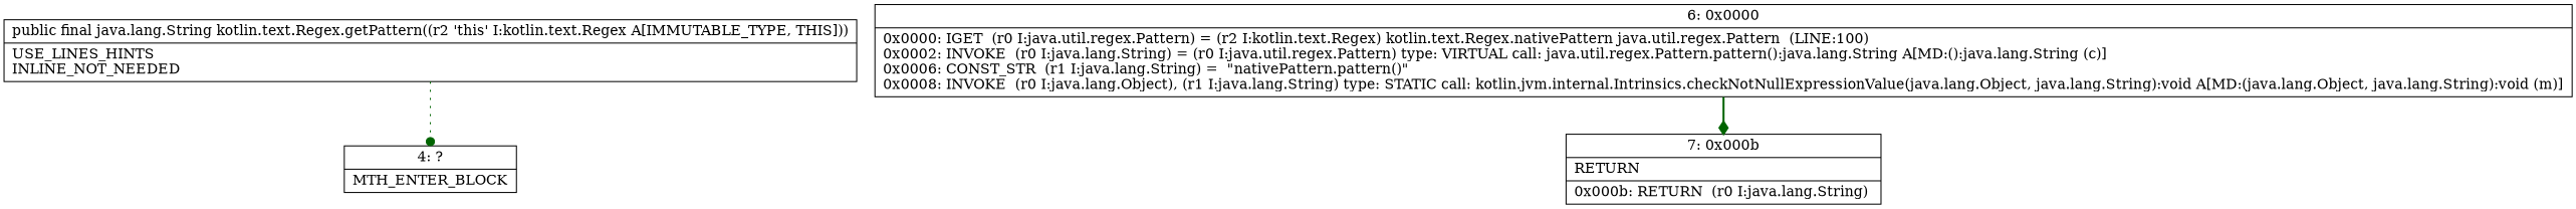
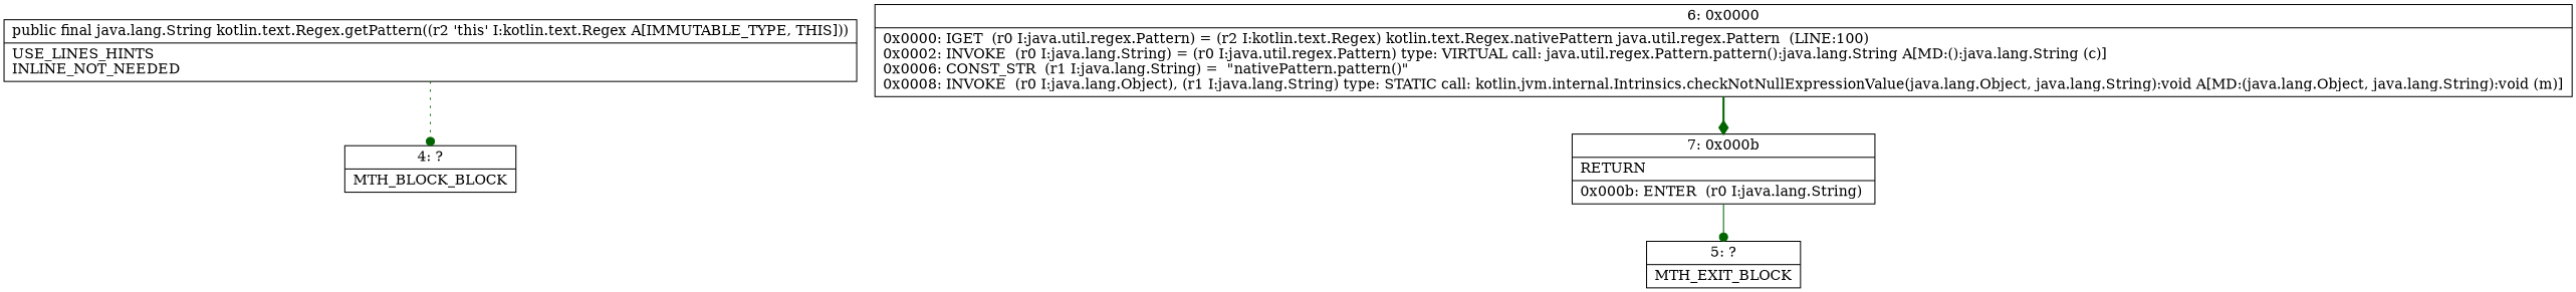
  digraph {
    node [shape=record]
    edge [arrowhead=dot color=darkgreen]
-   n1 [label="{4\:\ ?|MTH_ENTER_BLOCK\l}"]
+   n1 [label="{4\:\ ?|MTH_BLOCK_BLOCK\l}"]
    n2 [label="{6\:\ 0x0000|0x0000: IGET  (r0 I:java.util.regex.Pattern) = (r2 I:kotlin.text.Regex) kotlin.text.Regex.nativePattern java.util.regex.Pattern  (LINE:100)\l0x0002: INVOKE  (r0 I:java.lang.String) = (r0 I:java.util.regex.Pattern) type: VIRTUAL call: java.util.regex.Pattern.pattern():java.lang.String A[MD:():java.lang.String (c)]\l0x0006: CONST_STR  (r1 I:java.lang.String) =  \"nativePattern.pattern()\" \l0x0008: INVOKE  (r0 I:java.lang.Object), (r1 I:java.lang.String) type: STATIC call: kotlin.jvm.internal.Intrinsics.checkNotNullExpressionValue(java.lang.Object, java.lang.String):void A[MD:(java.lang.Object, java.lang.String):void (m)]\l}"]
-   n3 [label="{7\:\ 0x000b|RETURN\l|0x000b: RETURN  (r0 I:java.lang.String) \l}"]
+   n3 [label="{7\:\ 0x000b|RETURN\l|0x000b: ENTER  (r0 I:java.lang.String) \l}"]
+   n4 [label="{5\:\ ?|MTH_EXIT_BLOCK\l}"]
    n5 [label="{public final java.lang.String kotlin.text.Regex.getPattern((r2 'this' I:kotlin.text.Regex A[IMMUTABLE_TYPE, THIS]))  | USE_LINES_HINTS\lINLINE_NOT_NEEDED\l}"]
    n2 -> n3 [arrowhead=diamond style=bold]
+   n3 -> n4 [style=solid]
    n5 -> n1 [style=dotted]
  }
